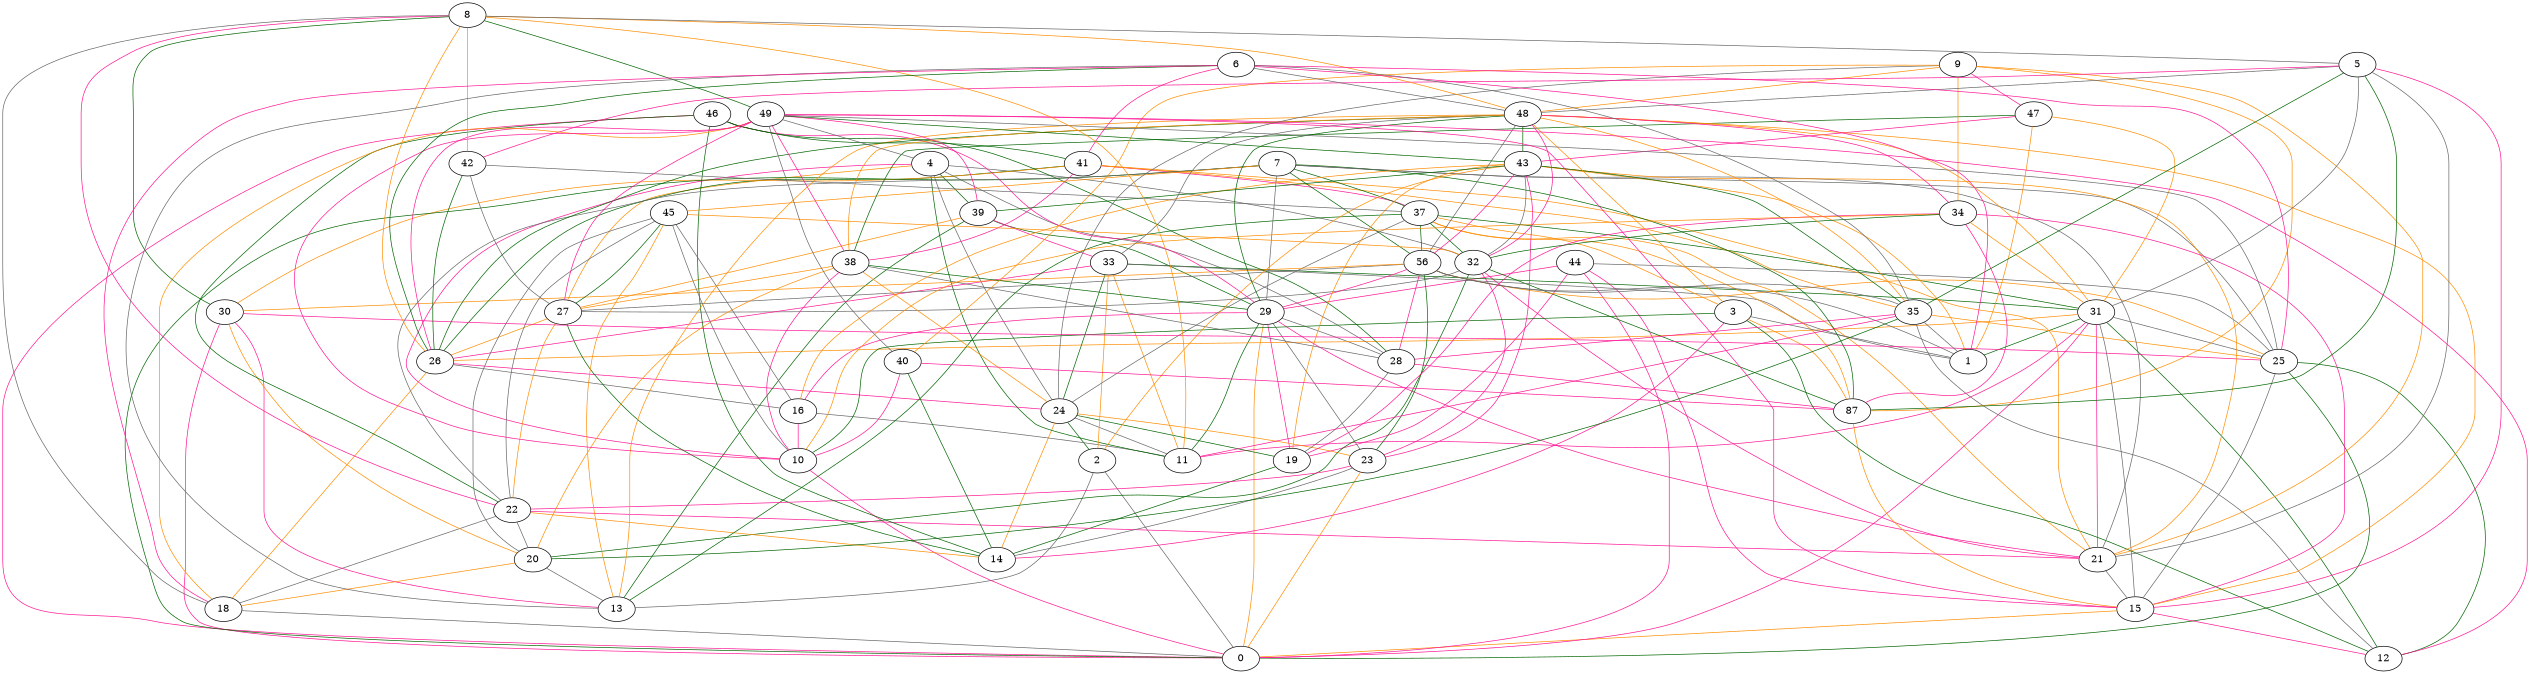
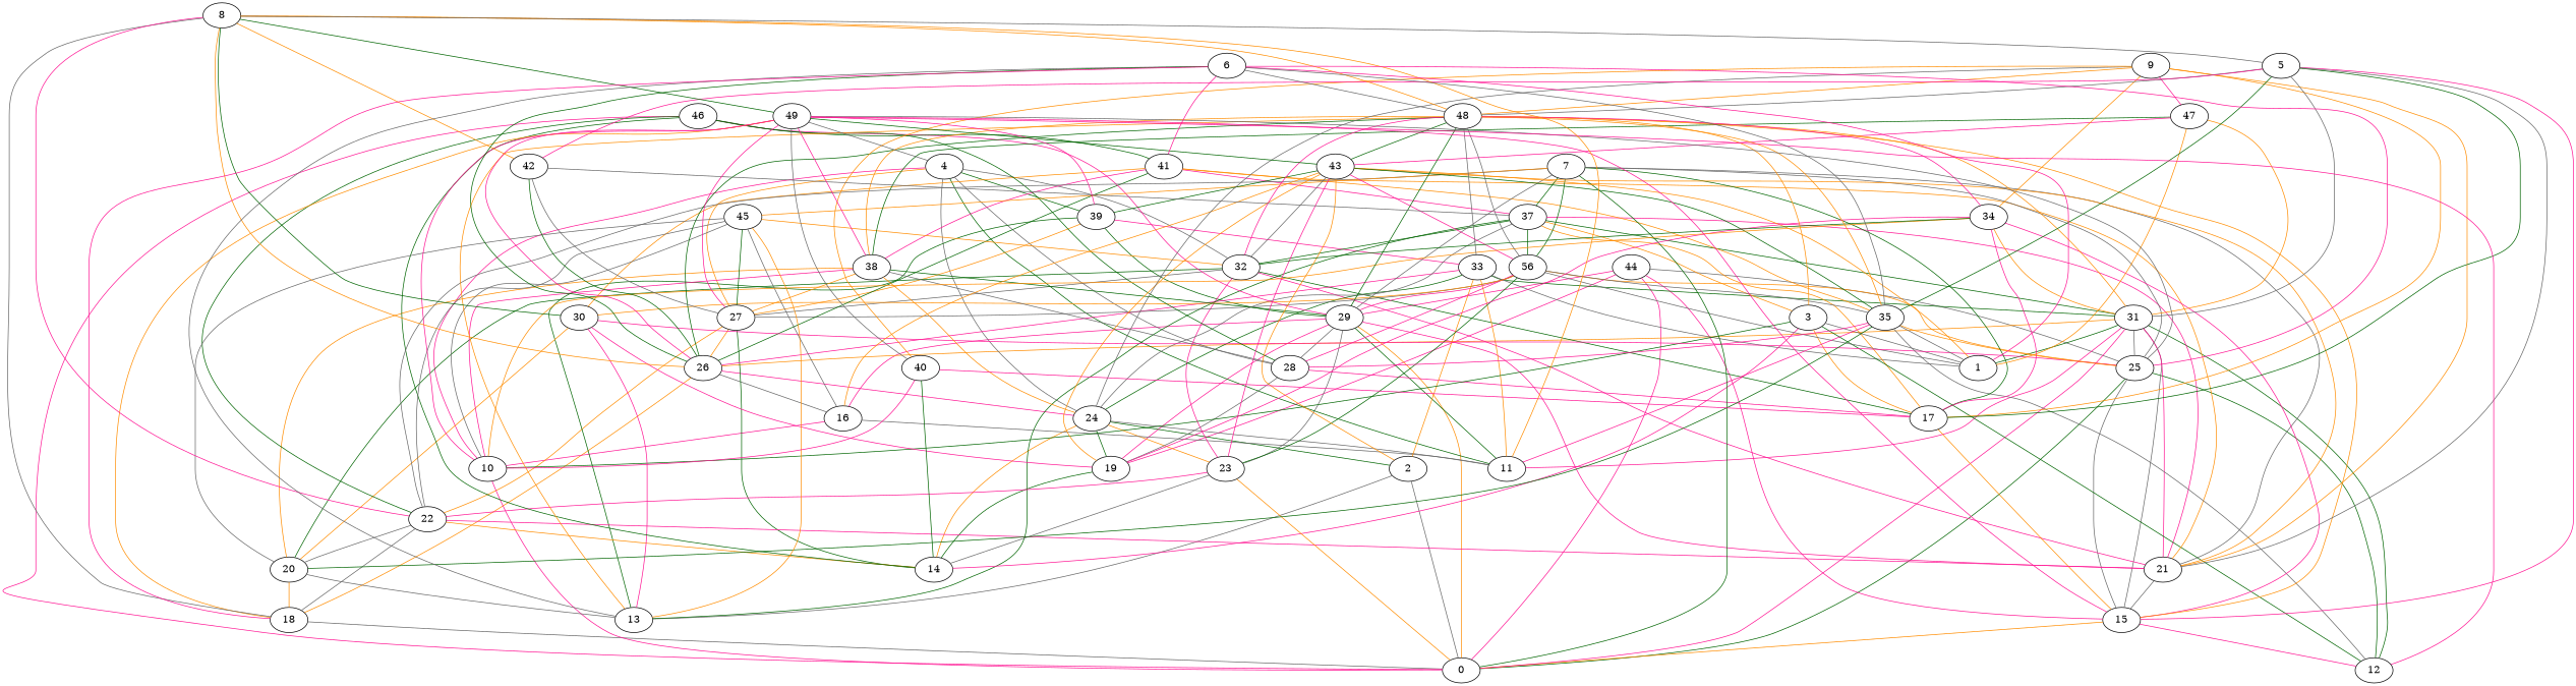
  digraph {
    edge [color=deeppink dir=none]
    25
    12
    0
    15
    2
    13
    44
    19
    29
    14
    31
    1
    11
    26
    24
    18
    16
    4
    28
    27
    39
    10
    32
-   17 [label=87]
+   17
    22
    33
    37
    3
    21
    n30 [label=56]
    23
    41
    30
    38
    35
    20
    46
    7
    45
    43
    34
    47
    48
    9
    40
    5
    42
    49
    8
    6
    subgraph sub_1 {
      25
      12
      0
      15
      2
      13
      44
      19
      29
      14
      31
      1
      11
      26
      24
      18
      16
      4
      28
      27
      39
      10
      32
      17
      22
      33
      37
      3
      21
      n30
      23
      41
      30
      38
      35
      20
      46
      7
      45
      43
      34
      47
      48
      9
      40
      5
      42
      49
      8
      6
    }
    25 -> 12 [color=darkgreen]
    25 -> 0 [color=darkgreen]
    25 -> 15 [color=gray40]
    15 -> 12
    15 -> 0 [color=darkorange]
    2 -> 0 [color=gray40]
    2 -> 13 [color=gray40]
    44 -> 25 [color=gray40]
    44 -> 0
    44 -> 15
    44 -> 19
    44 -> 29
    19 -> 14 [color=darkgreen]
    29 -> 0 [color=darkorange]
    29 -> 19
    29 -> 11 [color=darkgreen]
    29 -> 16
    29 -> 28 [color=gray40]
    29 -> 21
    29 -> 23 [color=gray40]
    31 -> 25 [color=gray40]
    31 -> 12 [color=darkgreen]
    31 -> 0
    31 -> 15 [color=gray40]
    31 -> 1 [color=darkgreen]
    31 -> 11
    31 -> 26 [color=darkorange]
    31 -> 21
    26 -> 24
    26 -> 18 [color=darkorange]
    26 -> 16 [color=gray40]
    24 -> 2 [color=darkgreen]
    24 -> 19 [color=darkgreen]
    24 -> 14 [color=darkorange]
    24 -> 11 [color=gray40]
    24 -> 23 [color=darkorange]
    18 -> 0 [color=gray40]
    16 -> 11 [color=gray40]
    16 -> 10
    4 -> 11 [color=darkgreen]
    4 -> 24 [color=gray40]
    4 -> 28 [color=gray40]
    4 -> 27 [color=darkorange]
    4 -> 39 [color=darkgreen]
    4 -> 10
    4 -> 32 [color=gray40]
    28 -> 19 [color=gray40]
    28 -> 17
    27 -> 14 [color=darkgreen]
    27 -> 26 [color=darkorange]
    27 -> 22 [color=darkorange]
    39 -> 13 [color=darkgreen]
    39 -> 29 [color=darkgreen]
    39 -> 27 [color=darkorange]
    39 -> 33
    10 -> 0
    32 -> 27 [color=gray40]
    32 -> 17 [color=darkgreen]
    32 -> 21
    32 -> 23
    32 -> 20 [color=darkgreen]
    17 -> 15 [color=darkorange]
    22 -> 14 [color=darkorange]
    22 -> 18 [color=gray40]
    22 -> 21
    22 -> 20 [color=gray40]
    33 -> 2 [color=darkorange]
    33 -> 31 [color=darkgreen]
    33 -> 1 [color=gray40]
    33 -> 11 [color=darkorange]
    33 -> 26
    33 -> 24 [color=darkgreen]
    37 -> 13 [color=darkgreen]
    37 -> 31 [color=darkgreen]
    37 -> 24 [color=gray40]
    37 -> 32 [color=darkgreen]
    37 -> 17 [color=darkorange]
    37 -> 3 [color=darkorange]
-   37 -> 21 [color=darkorange]
+   37 -> 21
    37 -> n30 [color=darkgreen]
    3 -> 12 [color=darkgreen]
    3 -> 14
    3 -> 1 [color=gray40]
    3 -> 10 [color=darkgreen]
    3 -> 17 [color=darkorange]
    21 -> 15 [color=gray40]
    n30 -> 25 [color=darkorange]
    n30 -> 29
    n30 -> 1 [color=gray40]
    n30 -> 28
    n30 -> 27 [color=gray40]
    n30 -> 23 [color=darkgreen]
    n30 -> 30 [color=darkorange]
    n30 -> 35 [color=gray40]
    23 -> 0 [color=darkorange]
    23 -> 14 [color=gray40]
    23 -> 22
    41 -> 26 [color=darkgreen]
    41 -> 37
    41 -> 21 [color=darkorange]
    41 -> 30 [color=darkorange]
    41 -> 38
    41 -> 35 [color=darkorange]
    30 -> 25
-   30 -> 0
+   30 -> 19
    30 -> 13
    30 -> 20 [color=darkorange]
    38 -> 29 [color=darkgreen]
    38 -> 24 [color=darkorange]
    38 -> 28 [color=gray40]
    38 -> 27 [color=darkorange]
    38 -> 10
    38 -> 20 [color=darkorange]
    35 -> 25 [color=darkorange]
    35 -> 12 [color=gray40]
    35 -> 1 [color=gray40]
    35 -> 11
    35 -> 28
    35 -> 20 [color=darkgreen]
    20 -> 13 [color=gray40]
    20 -> 18 [color=darkorange]
    46 -> 0
    46 -> 29
    46 -> 14 [color=darkgreen]
    46 -> 28 [color=darkgreen]
    46 -> 22 [color=darkgreen]
    46 -> 41 [color=darkgreen]
    7 -> 25 [color=gray40]
    7 -> 0 [color=darkgreen]
    7 -> 29 [color=gray40]
    7 -> 17 [color=darkgreen]
    7 -> 22 [color=gray40]
    7 -> 37 [color=darkgreen]
    7 -> 21 [color=gray40]
    7 -> n30 [color=darkgreen]
    7 -> 45 [color=darkorange]
    45 -> 13 [color=darkorange]
    45 -> 16 [color=gray40]
    45 -> 27 [color=darkgreen]
    45 -> 10 [color=gray40]
    45 -> 32 [color=darkorange]
    45 -> 22 [color=gray40]
    45 -> 20 [color=gray40]
    43 -> 2 [color=darkorange]
    43 -> 19 [color=darkorange]
    43 -> 1 [color=darkorange]
    43 -> 16 [color=darkorange]
    43 -> 39 [color=darkgreen]
    43 -> 32 [color=gray40]
    43 -> 21 [color=darkorange]
    43 -> n30
    43 -> 23
    43 -> 35 [color=darkgreen]
    34 -> 15
    34 -> 19
    34 -> 31 [color=darkorange]
    34 -> 10 [color=darkorange]
    34 -> 32 [color=darkgreen]
    34 -> 17
    47 -> 31 [color=darkorange]
    47 -> 1 [color=darkorange]
    47 -> 38 [color=darkgreen]
    47 -> 43
    48 -> 15 [color=darkorange]
    48 -> 13 [color=darkorange]
    48 -> 29 [color=darkgreen]
    48 -> 31 [color=darkorange]
    48 -> 26 [color=darkgreen]
    48 -> 32
    48 -> 33 [color=gray40]
    48 -> 3 [color=darkorange]
    48 -> n30 [color=gray40]
    48 -> 38 [color=darkorange]
    48 -> 35 [color=darkorange]
    48 -> 43 [color=darkgreen]
    48 -> 34
    9 -> 24 [color=gray40]
    9 -> 17 [color=darkorange]
    9 -> 21 [color=darkorange]
    9 -> 34 [color=darkorange]
    9 -> 47
    9 -> 48 [color=darkorange]
    9 -> 40 [color=darkorange]
    40 -> 14 [color=darkgreen]
    40 -> 10
    40 -> 17
    5 -> 15
    5 -> 31 [color=gray40]
    5 -> 17 [color=darkgreen]
    5 -> 21 [color=gray40]
    5 -> 35 [color=darkgreen]
    5 -> 48 [color=gray40]
    5 -> 42
    42 -> 26 [color=darkgreen]
    42 -> 27 [color=gray40]
    42 -> 37 [color=gray40]
    49 -> 25 [color=gray40]
    49 -> 12
    49 -> 15
    49 -> 26
    49 -> 18 [color=darkorange]
    49 -> 4 [color=gray40]
    49 -> 27
    49 -> 39
    49 -> 10
    49 -> 38
    49 -> 43 [color=darkgreen]
    49 -> 40 [color=gray40]
    8 -> 11 [color=darkorange]
    8 -> 26 [color=darkorange]
    8 -> 18 [color=gray40]
    8 -> 22
    8 -> 30 [color=darkgreen]
    8 -> 48 [color=darkorange]
    8 -> 5 [color=gray40]
    8 -> 42 [color=darkorange]
    8 -> 49 [color=darkgreen]
    6 -> 25
    6 -> 13 [color=gray40]
    6 -> 1
    6 -> 26 [color=darkgreen]
    6 -> 18
    6 -> 41
    6 -> 35 [color=gray40]
    6 -> 48 [color=gray40]
  }
